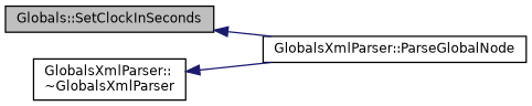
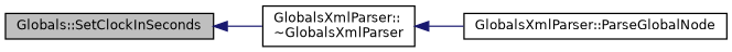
  digraph {
    rankdir=LR
    node [color=black fillcolor=white fontname=Helvetica fontsize=10 shape=record style=filled]
    edge [color=midnightblue dir=back fontname=Helvetica fontsize=10 labelfontname=Helvetica labelfontsize=10 style=solid]
    n1 [fillcolor=grey75 fontcolor=black height=0.2 label="Globals::SetClockInSeconds" width=0.4]
    n2 [height=0.2 label="GlobalsXmlParser::ParseGlobalNode" width=0.4]
    n3 [height=0.2 label="GlobalsXmlParser::\l~GlobalsXmlParser" width=0.4]
-   n1 -> n2
+   n1 -> n3
    n3 -> n2
  }
